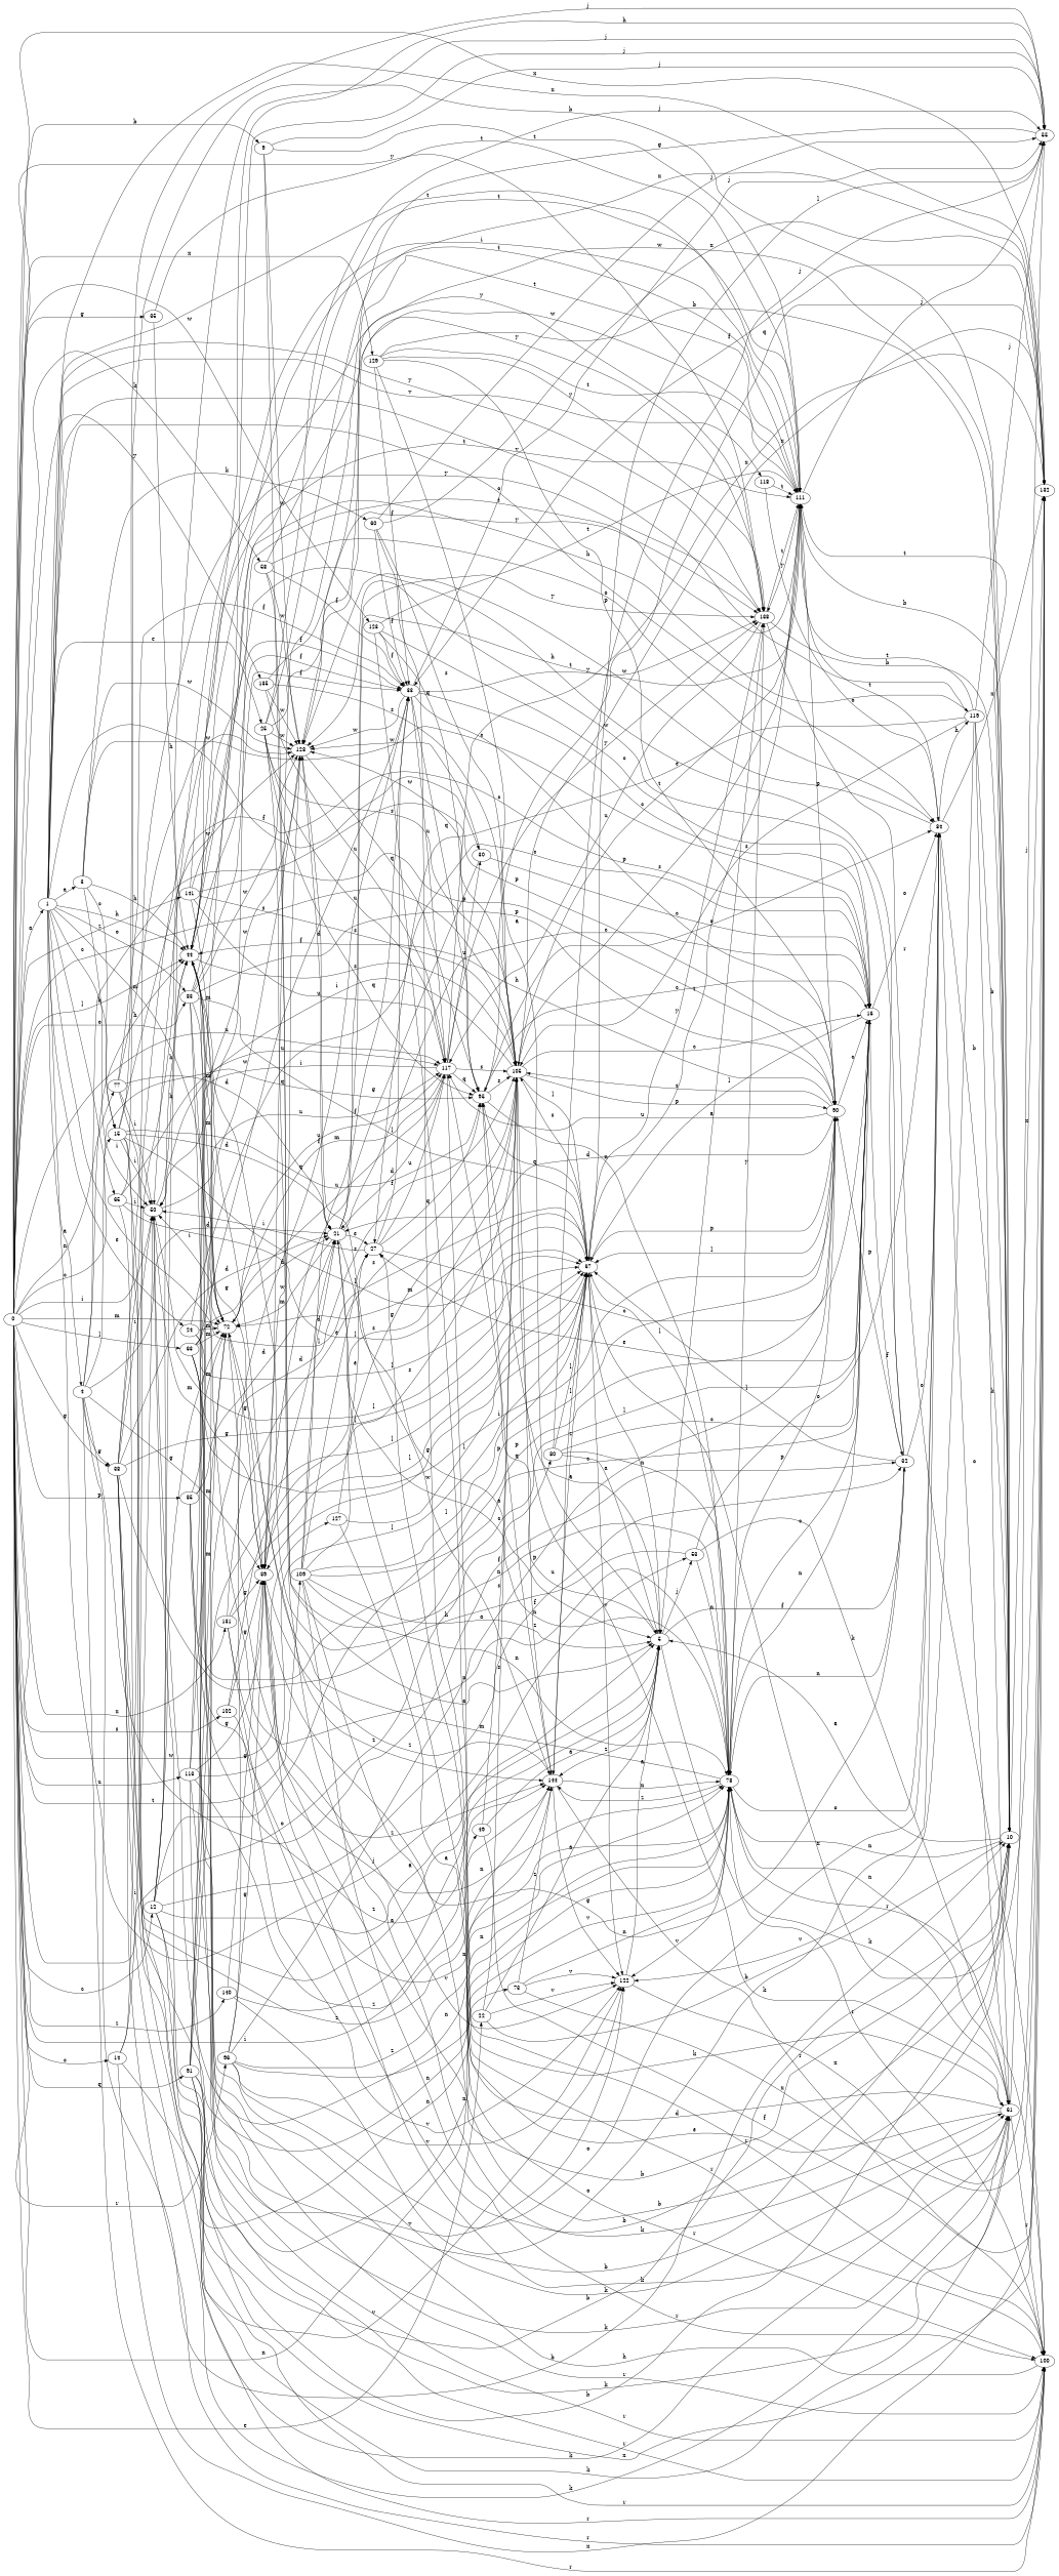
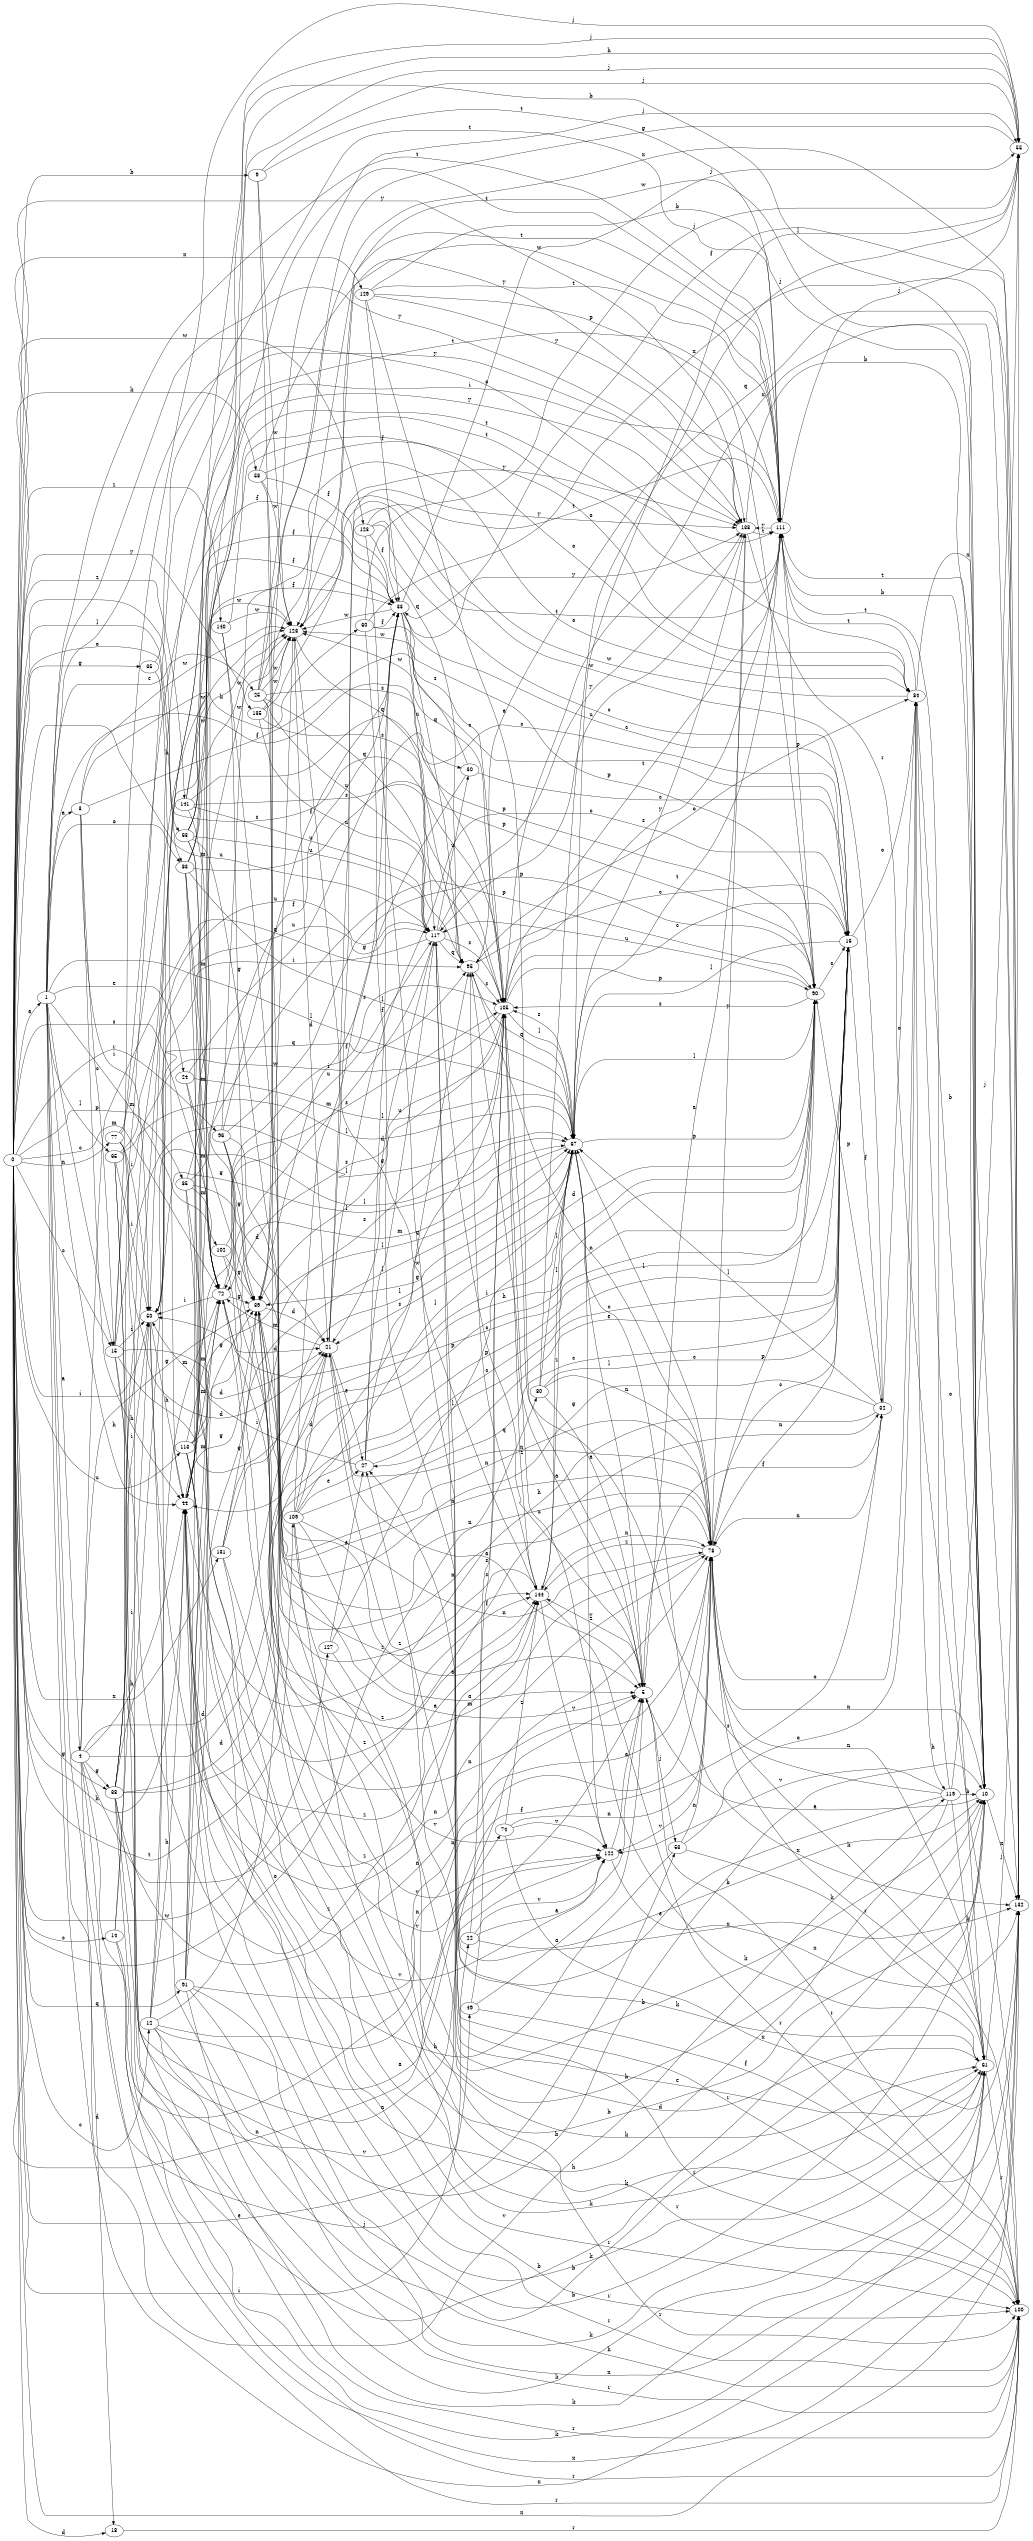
  strict digraph {
    rankdir=LR
    0
    1
    9
    12
    14
    15
+   18
    22
    35
    38
    44
    49
    50
    58
    63
    72
-   74 [label=73]
+   74
    77
    80
    83
    85
    91
    96
    102
    105
    109
    113
    117
    123
    127
    129
    131
    132
    135
    138
    140
    141
    3
    4
    24
    25
    30
    53
    65
    67
    84
    111
-   118
    119
    128
    5
    55
    10
    32
    90
    61
    78
    16
    21
    95
    144
    100
    122
    39
    33
    27
    60
    0 -> 1 [label=a]
    0 -> 9 [label=b]
    0 -> 12 [label=c]
    0 -> 14 [label=c]
    0 -> 15 [label=c]
+   0 -> 18 [label=d]
    0 -> 22 [label=e]
    0 -> 35 [label=g]
    0 -> 38 [label=g]
    0 -> 44 [label=h]
    0 -> 49 [label=i]
    0 -> 50 [label=i]
    0 -> 58 [label=k]
    0 -> 63 [label=l]
    0 -> 72 [label=m]
    0 -> 74 [label=n]
    0 -> 77 [label=n]
    0 -> 80 [label=o]
    0 -> 83 [label=o]
    0 -> 85 [label=p]
    0 -> 91 [label=q]
    0 -> 96 [label=r]
    0 -> 102 [label=s]
    0 -> 105 [label=s]
    0 -> 109 [label=t]
    0 -> 113 [label=u]
    0 -> 117 [label=u]
    0 -> 123 [label=w]
    0 -> 127 [label=w]
    0 -> 129 [label=x]
    0 -> 131 [label=x]
    0 -> 132 [label=x]
    0 -> 135 [label=y]
    0 -> 138 [label=y]
    0 -> 140 [label=z]
    0 -> 141 [label=z]
    1 -> 15 [label=c]
    1 -> 44 [label=h]
    1 -> 72 [label=m]
    1 -> 83 [label=o]
    1 -> 132 [label=x]
    1 -> 138 [label=y]
    1 -> 3 [label=a]
    1 -> 4 [label=a]
    1 -> 24 [label=e]
    1 -> 25 [label=e]
    1 -> 30 [label=f]
    1 -> 53 [label=j]
    1 -> 65 [label=l]
    1 -> 67 [label=l]
    1 -> 84 [label=o]
    1 -> 111 [label=t]
-   1 -> 118 [label=v]
    1 -> 119 [label=v]
    9 -> 111 [label=t]
    9 -> 128 [label=w]
    9 -> 5 [label=a]
    9 -> 55 [label=j]
    12 -> 44 [label=h]
    12 -> 72 [label=m]
    12 -> 5 [label=a]
    12 -> 55 [label=j]
    12 -> 10 [label=b]
    12 -> 32 [label=f]
    12 -> 90 [label=p]
    12 -> 61 [label=k]
    14 -> 50 [label=i]
    14 -> 132 [label=x]
    14 -> 128 [label=w]
    14 -> 78 [label=n]
    15 -> 50 [label=i]
    15 -> 67 [label=l]
    15 -> 5 [label=a]
    15 -> 55 [label=j]
    15 -> 16 [label=c]
    15 -> 21 [label=d]
    15 -> 95 [label=q]
    15 -> 144 [label=z]
+   18 -> 100 [label=r]
    22 -> 105 [label=s]
    22 -> 5 [label=a]
    22 -> 10 [label=b]
    22 -> 122 [label=v]
    35 -> 44 [label=h]
    35 -> 111 [label=t]
    38 -> 50 [label=i]
    38 -> 138 [label=y]
    38 -> 67 [label=l]
    38 -> 111 [label=t]
    38 -> 61 [label=k]
    38 -> 78 [label=n]
    38 -> 16 [label=c]
    38 -> 21 [label=d]
    38 -> 100 [label=r]
    38 -> 122 [label=v]
    44 -> 72 [label=m]
    44 -> 105 [label=s]
    44 -> 111 [label=t]
    44 -> 61 [label=k]
    44 -> 144 [label=z]
    44 -> 39 [label=g]
    44 -> 33 [label=f]
    49 -> 105 [label=s]
    49 -> 132 [label=f]
    49 -> 5 [label=a]
    50 -> 44 [label=h]
    50 -> 117 [label=u]
    50 -> 67 [label=l]
    50 -> 10 [label=b]
    50 -> 78 [label=n]
    58 -> 138 [label=y]
    58 -> 84 [label=o]
    58 -> 128 [label=w]
    58 -> 78 [label=n]
    58 -> 33 [label=f]
    63 -> 72 [label=m]
    63 -> 117 [label=u]
    63 -> 128 [label=w]
    63 -> 10 [label=b]
    63 -> 61 [label=k]
    63 -> 78 [label=n]
    63 -> 33 [label=f]
    72 -> 50 [label=i]
    72 -> 117 [label=u]
    72 -> 21 [label=d]
    72 -> 144 [label=z]
    72 -> 39 [label=g]
    74 -> 132 [label=x]
    74 -> 78 [label=n]
    74 -> 144 [label=z]
    74 -> 122 [label=v]
    77 -> 50 [label=i]
    77 -> 128 [label=w]
    77 -> 21 [label=d]
    77 -> 100 [label=r]
    77 -> 33 [label=f]
    80 -> 67 [label=l]
    80 -> 5 [label=a]
    80 -> 55 [label=j]
    80 -> 78 [label=n]
    80 -> 16 [label=c]
    83 -> 72 [label=m]
    83 -> 67 [label=l]
    83 -> 111 [label=t]
    83 -> 128 [label=w]
    83 -> 90 [label=p]
    83 -> 78 [label=n]
    83 -> 100 [label=r]
    83 -> 33 [label=f]
    85 -> 72 [label=m]
    85 -> 128 [label=w]
    85 -> 90 [label=p]
    85 -> 21 [label=d]
    85 -> 144 [label=z]
    85 -> 100 [label=r]
    91 -> 72 [label=m]
    91 -> 105 [label=s]
    91 -> 132 [label=x]
    91 -> 67 [label=l]
    91 -> 55 [label=j]
    91 -> 61 [label=k]
    91 -> 78 [label=n]
    91 -> 100 [label=r]
    96 -> 84 [label=o]
    96 -> 90 [label=p]
    96 -> 78 [label=n]
    96 -> 144 [label=z]
    96 -> 122 [label=v]
    96 -> 39 [label=g]
    96 -> 33 [label=f]
    102 -> 105 [label=s]
    102 -> 122 [label=v]
    102 -> 39 [label=g]
    105 -> 50 [label=i]
    105 -> 132 [label=x]
    105 -> 67 [label=l]
    105 -> 111 [label=t]
    105 -> 128 [label=w]
    105 -> 90 [label=p]
    105 -> 61 [label=k]
    105 -> 16 [label=c]
    105 -> 144 [label=z]
    105 -> 39 [label=g]
    109 -> 105 [label=s]
    109 -> 67 [label=l]
    109 -> 5 [label=a]
    109 -> 10 [label=b]
    109 -> 78 [label=n]
    109 -> 16 [label=c]
    109 -> 21 [label=d]
    109 -> 100 [label=r]
    109 -> 33 [label=f]
    109 -> 27 [label=e]
    113 -> 72 [label=m]
    113 -> 67 [label=l]
    113 -> 111 [label=t]
    113 -> 144 [label=z]
    113 -> 100 [label=r]
    113 -> 122 [label=v]
    113 -> 39 [label=g]
    117 -> 50 [label=i]
    117 -> 72 [label=m]
    117 -> 105 [label=s]
    117 -> 132 [label=x]
    117 -> 138 [label=y]
    117 -> 30 [label=u]
    117 -> 21 [label=d]
    117 -> 95 [label=q]
    117 -> 100 [label=r]
    123 -> 111 [label=t]
    123 -> 61 [label=k]
    123 -> 16 [label=c]
    123 -> 95 [label=q]
    123 -> 33 [label=f]
    127 -> 67 [label=l]
    127 -> 100 [label=r]
    127 -> 27 [label=e]
    129 -> 138 [label=y]
    129 -> 111 [label=t]
    129 -> 5 [label=a]
    129 -> 10 [label=b]
    129 -> 90 [label=p]
    129 -> 33 [label=f]
    131 -> 105 [label=s]
    131 -> 67 [label=l]
    131 -> 10 [label=b]
    131 -> 78 [label=n]
    131 -> 39 [label=g]
    132 -> 95 [label=q]
    132 -> 33 [label=f]
    135 -> 105 [label=s]
    135 -> 117 [label=u]
    135 -> 138 [label=y]
    135 -> 128 [label=w]
    138 -> 117 [label=u]
    138 -> 111 [label=t]
    138 -> 5 [label=a]
    138 -> 10 [label=b]
    138 -> 100 [label=r]
    140 -> 84 [label=o]
+   140 -> 128 [label=w]
    140 -> 5 [label=a]
    140 -> 39 [label=g]
    141 -> 72 [label=m]
    141 -> 105 [label=s]
    141 -> 117 [label=u]
    141 -> 138 [label=y]
    141 -> 90 [label=p]
    141 -> 33 [label=f]
    3 -> 15 [label=c]
    3 -> 44 [label=h]
    3 -> 50 [label=i]
    3 -> 128 [label=w]
    3 -> 16 [label=c]
    3 -> 60 [label=k]
+   4 -> 18 [label=d]
    4 -> 38 [label=g]
    4 -> 44 [label=h]
    4 -> 10 [label=b]
    4 -> 32 [label=f]
    4 -> 90 [label=p]
    4 -> 21 [label=d]
    4 -> 95 [label=q]
    4 -> 100 [label=r]
    4 -> 39 [label=g]
    24 -> 72 [label=m]
    24 -> 67 [label=l]
    24 -> 16 [label=c]
    24 -> 39 [label=g]
    25 -> 105 [label=s]
    25 -> 117 [label=u]
    25 -> 132 [label=x]
    25 -> 111 [label=t]
    25 -> 128 [label=w]
    25 -> 55 [label=j]
    25 -> 61 [label=k]
    25 -> 95 [label=q]
    30 -> 128 [label=w]
    30 -> 16 [label=c]
    30 -> 39 [label=g]
    53 -> 44 [label=h]
    53 -> 84 [label=o]
    53 -> 61 [label=k]
    53 -> 78 [label=n]
    65 -> 50 [label=i]
    65 -> 117 [label=u]
    65 -> 67 [label=l]
    65 -> 10 [label=b]
    65 -> 61 [label=k]
    67 -> 72 [label=m]
    67 -> 105 [label=s]
    67 -> 132 [label=x]
    67 -> 138 [label=y]
    67 -> 111 [label=t]
    67 -> 90 [label=p]
    67 -> 95 [label=q]
    67 -> 144 [label=z]
    67 -> 122 [label=v]
    67 -> 39 [label=g]
    84 -> 132 [label=x]
    84 -> 111 [label=t]
    84 -> 119 [label=h]
    84 -> 128 [label=w]
    84 -> 10 [label=b]
    111 -> 50 [label=i]
    111 -> 105 [label=s]
    111 -> 138 [label=y]
    111 -> 128 [label=w]
    111 -> 55 [label=j]
    111 -> 10 [label=b]
    111 -> 90 [label=p]
-   118 -> 84 [label=o]
-   118 -> 111 [label=t]
    119 -> 44 [label=h]
    119 -> 105 [label=s]
    119 -> 111 [label=t]
    119 -> 55 [label=j]
    119 -> 10 [label=b]
    119 -> 61 [label=k]
    119 -> 122 [label=v]
    119 -> 27 [label=e]
    128 -> 21 [label=d]
    128 -> 95 [label=q]
    5 -> 117 [label=u]
    5 -> 53 [label=j]
    5 -> 67 [label=l]
    5 -> 32 [label=f]
    5 -> 144 [label=z]
    5 -> 100 [label=r]
    55 -> 44 [label=h]
    55 -> 67 [label=l]
    55 -> 39 [label=g]
    10 -> 132 [label=x]
    10 -> 111 [label=t]
    10 -> 128 [label=w]
    10 -> 5 [label=a]
    10 -> 78 [label=n]
    32 -> 44 [label=h]
    32 -> 67 [label=l]
    32 -> 84 [label=o]
    32 -> 128 [label=w]
    32 -> 90 [label=p]
    32 -> 78 [label=n]
    32 -> 39 [label=g]
    90 -> 44 [label=h]
    90 -> 50 [label=i]
    90 -> 105 [label=s]
    90 -> 117 [label=u]
    90 -> 67 [label=l]
    90 -> 16 [label=c]
    90 -> 21 [label=d]
    61 -> 84 [label=o]
    61 -> 55 [label=j]
    61 -> 78 [label=n]
    61 -> 21 [label=d]
    61 -> 100 [label=r]
    61 -> 27 [label=e]
    78 -> 72 [label=m]
    78 -> 138 [label=y]
    78 -> 67 [label=l]
    78 -> 84 [label=o]
    78 -> 90 [label=p]
    78 -> 61 [label=k]
    78 -> 16 [label=c]
    78 -> 144 [label=z]
    78 -> 100 [label=r]
    78 -> 122 [label=v]
    16 -> 67 [label=l]
    16 -> 84 [label=o]
    16 -> 32 [label=f]
    16 -> 78 [label=n]
    16 -> 27 [label=e]
    21 -> 72 [label=m]
    21 -> 138 [label=y]
    21 -> 111 [label=t]
    21 -> 5 [label=a]
    21 -> 78 [label=n]
    21 -> 16 [label=c]
    21 -> 27 [label=e]
    95 -> 105 [label=s]
    95 -> 84 [label=o]
    95 -> 5 [label=a]
    95 -> 78 [label=n]
    95 -> 16 [label=c]
    144 -> 67 [label=l]
    144 -> 128 [label=w]
    144 -> 78 [label=n]
    144 -> 95 [label=q]
    144 -> 100 [label=r]
    144 -> 122 [label=v]
    100 -> 44 [label=h]
    122 -> 132 [label=x]
    122 -> 5 [label=a]
    39 -> 128 [label=w]
    39 -> 10 [label=b]
    39 -> 61 [label=k]
    39 -> 21 [label=d]
    39 -> 144 [label=z]
    39 -> 122 [label=v]
    33 -> 117 [label=u]
    33 -> 138 [label=y]
    33 -> 128 [label=w]
    33 -> 55 [label=j]
    33 -> 90 [label=p]
    33 -> 16 [label=c]
    33 -> 95 [label=q]
    27 -> 50 [label=i]
    27 -> 117 [label=u]
    27 -> 16 [label=c]
    27 -> 95 [label=q]
    27 -> 33 [label=f]
    60 -> 105 [label=s]
    60 -> 132 [label=x]
    60 -> 55 [label=j]
    60 -> 100 [label=r]
    60 -> 33 [label=f]
  }
